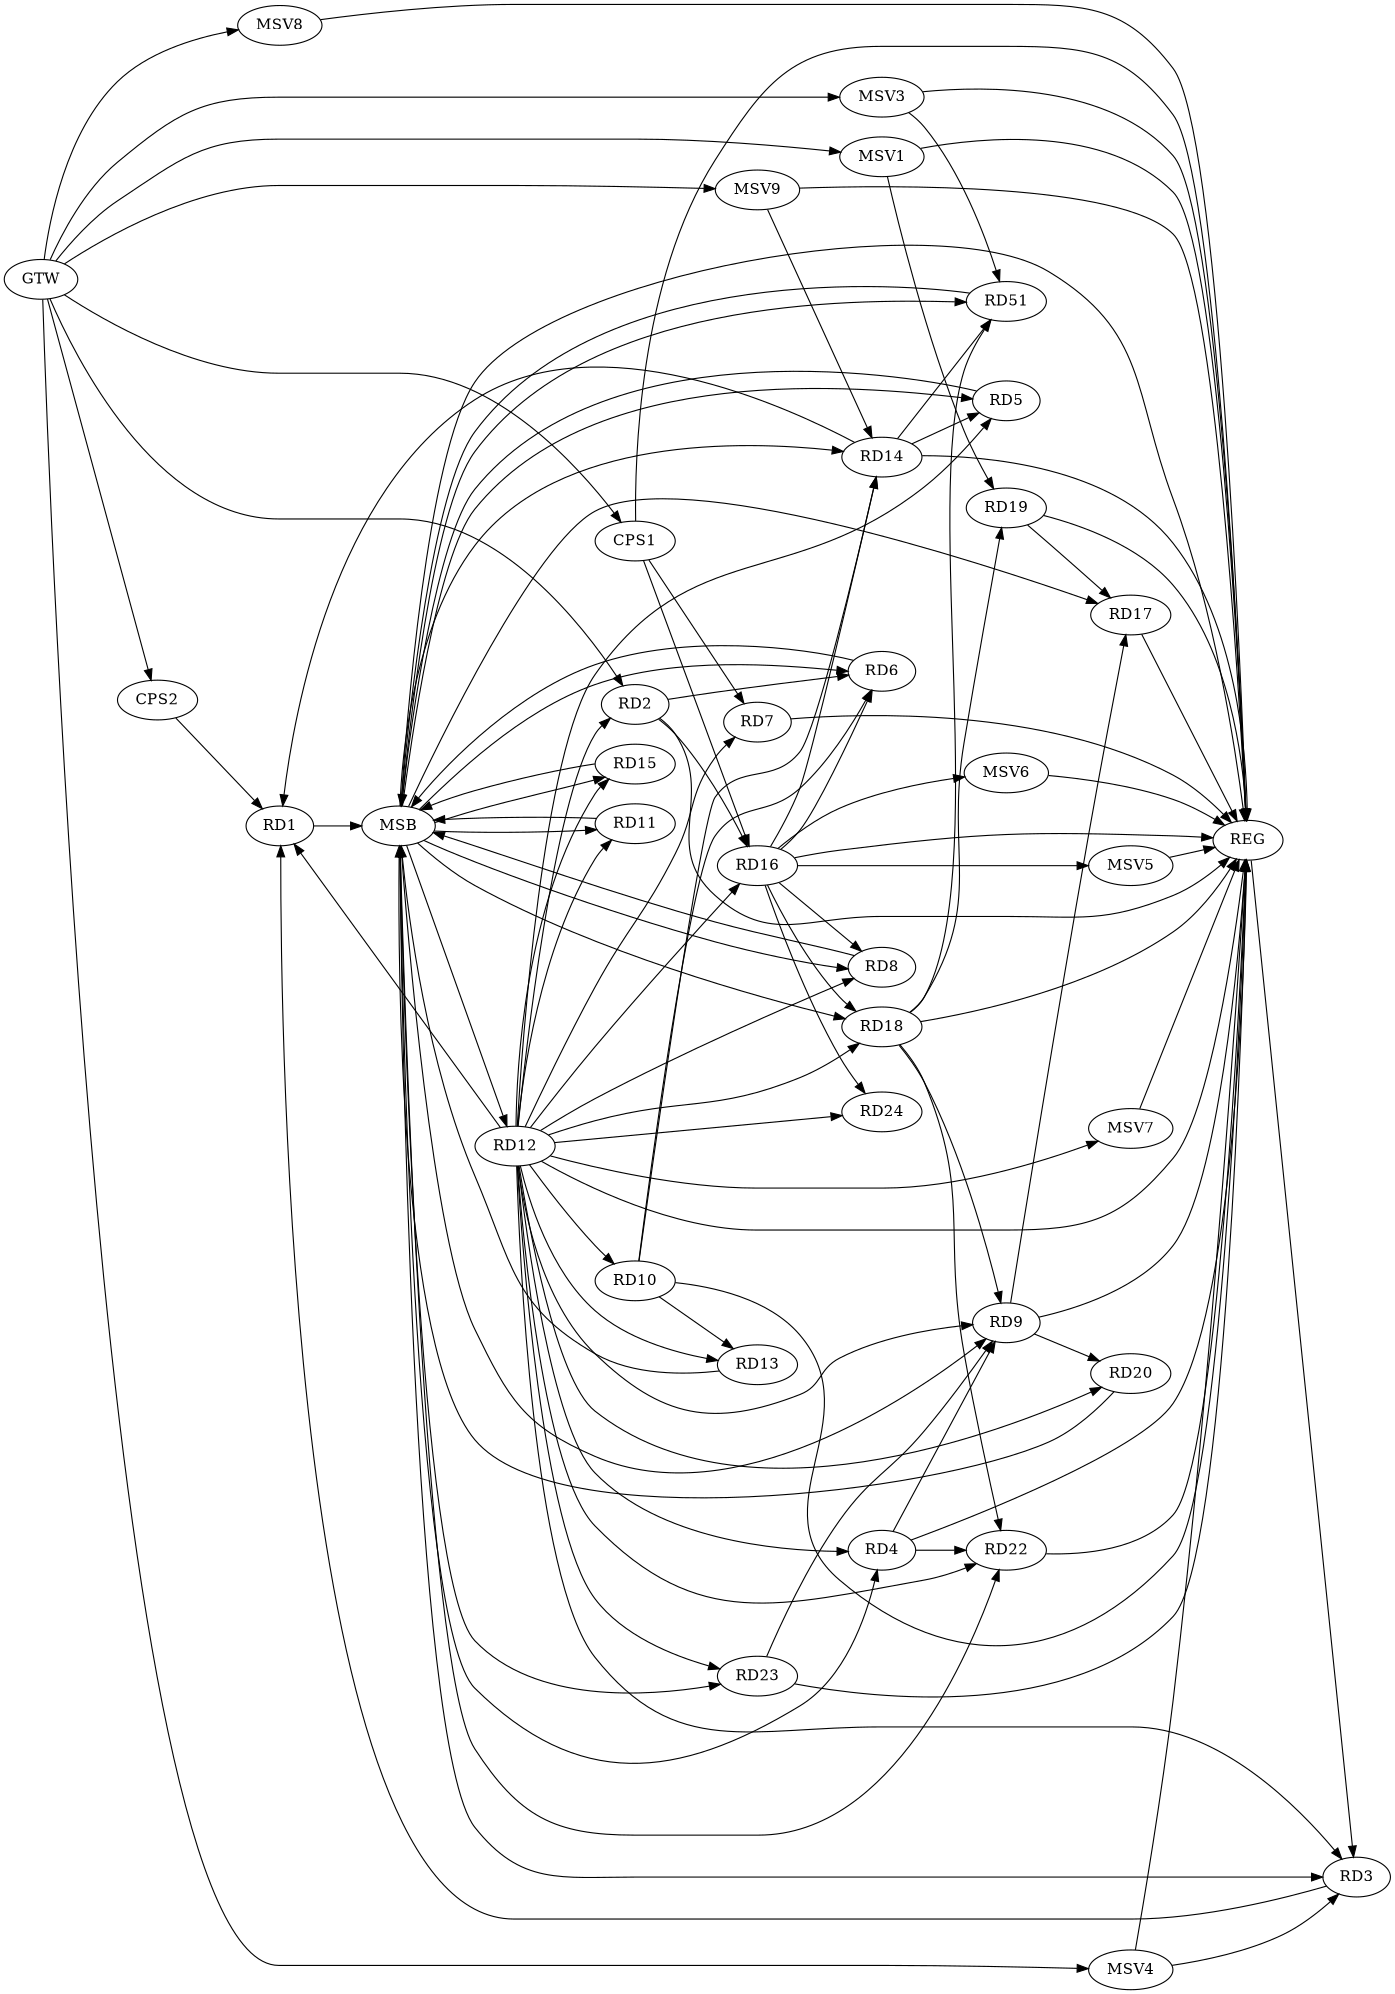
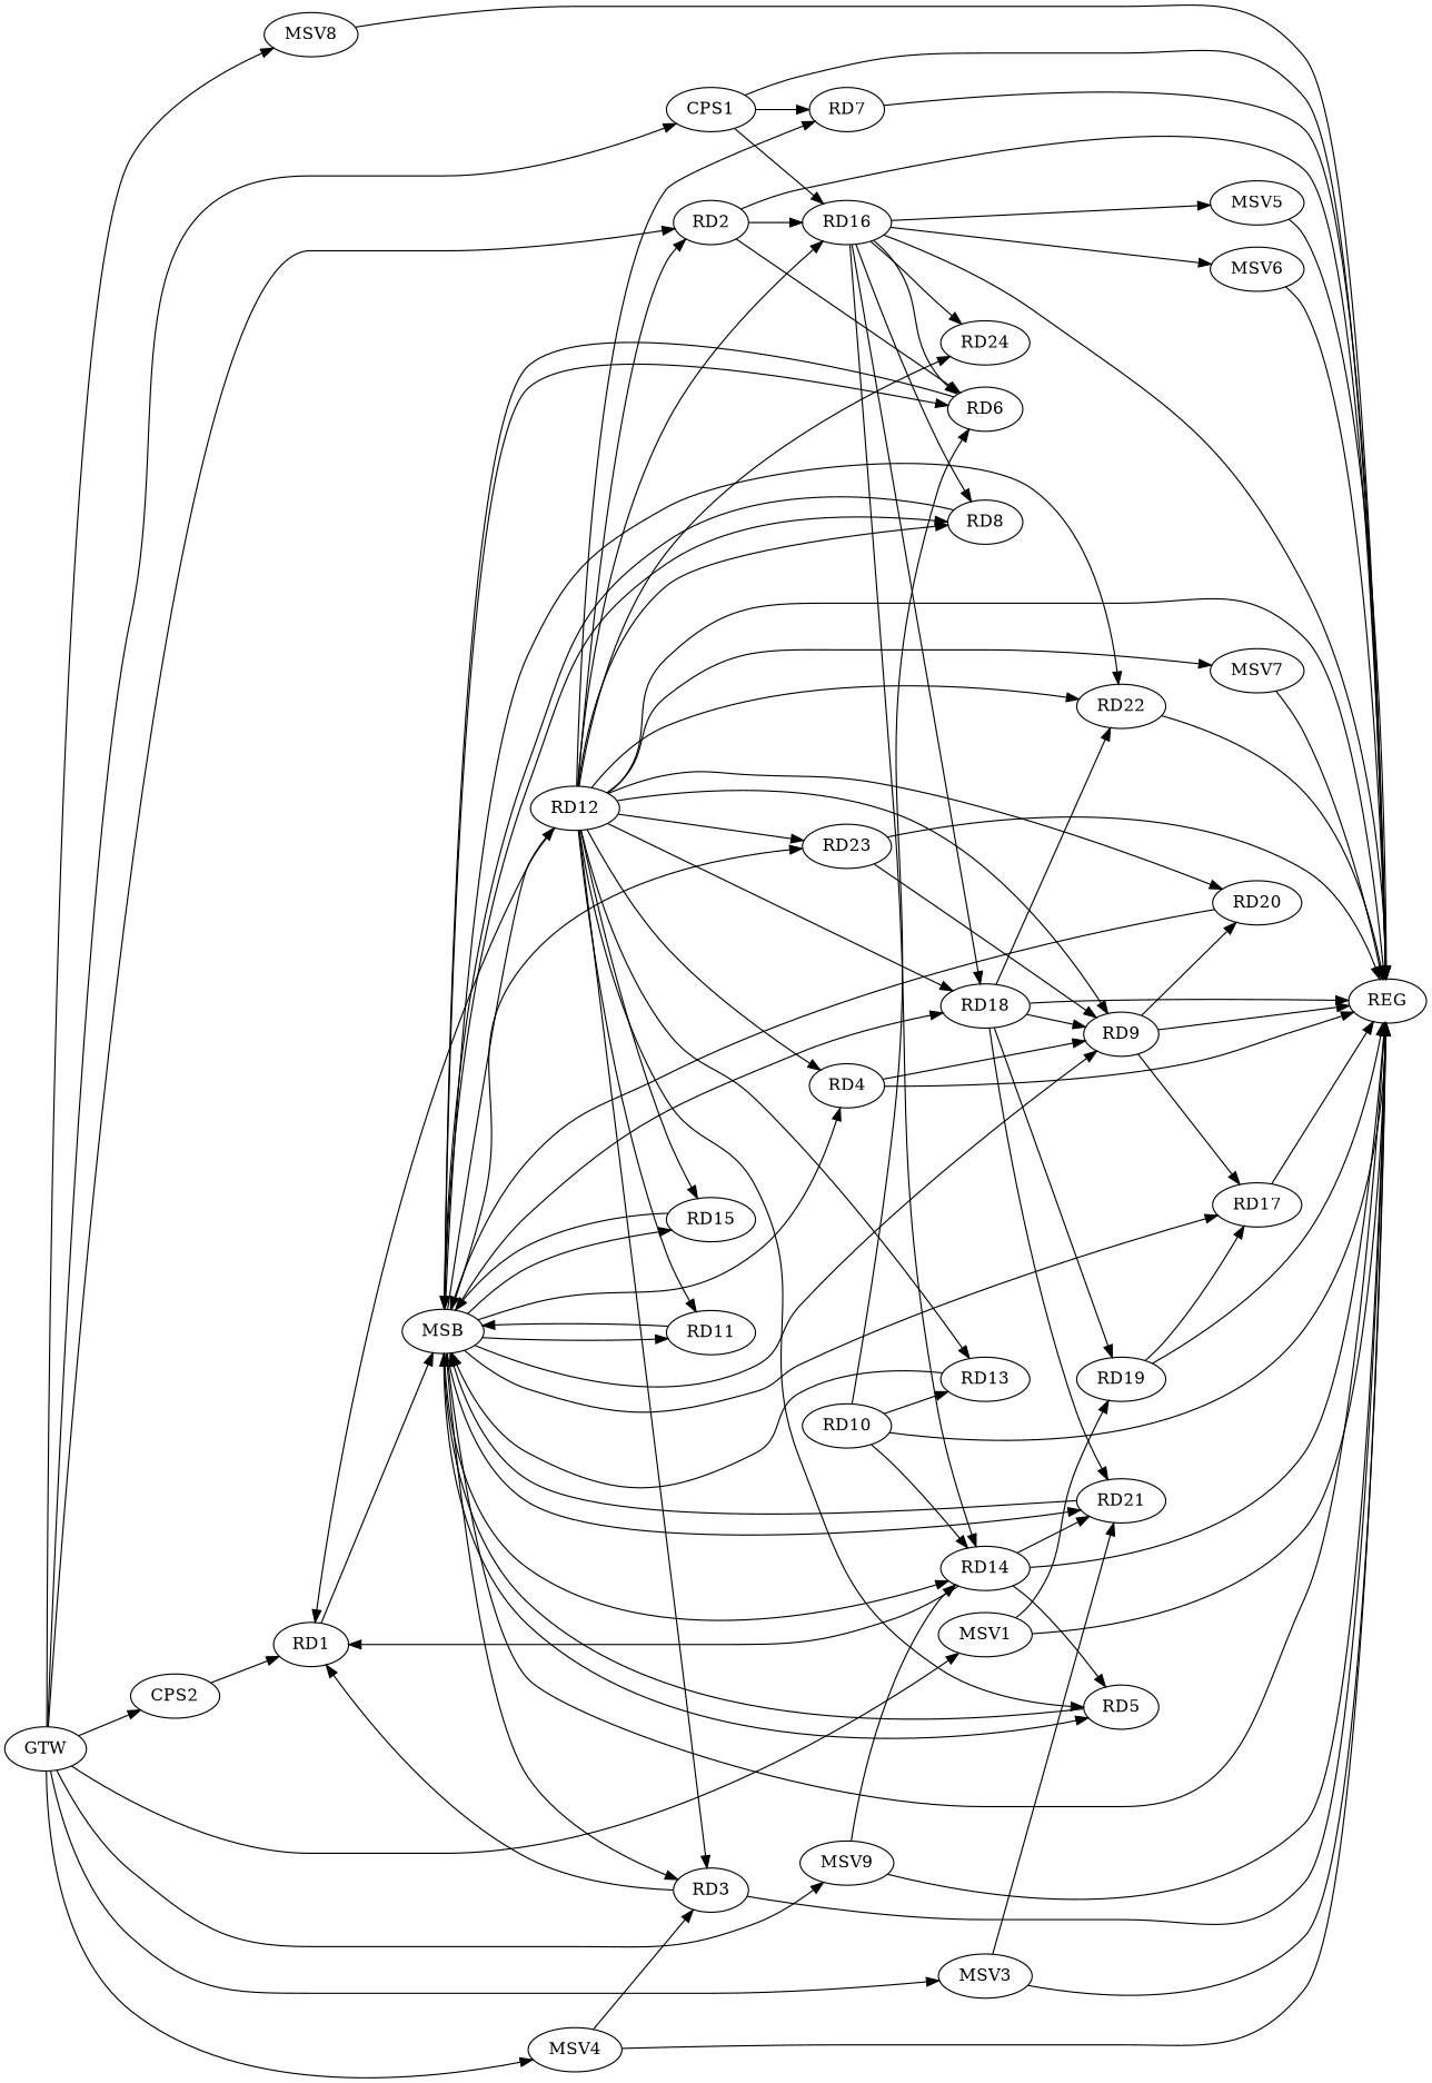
  strict digraph {
    rankdir=LR
    n1 [label=RD1]
    n2 [label=MSB]
    n3 [label=RD6]
    n4 [label=REG]
    n5 [label=RD3]
    n6 [label=RD4]
    n7 [label=RD9]
    n8 [label=RD22]
    n9 [label=RD5]
    n10 [label=RD8]
    n11 [label=RD17]
    n12 [label=RD14]
    n13 [label=RD11]
    n14 [label=RD12]
    n15 [label=RD15]
    n16 [label=RD18]
    n17 [label=RD23]
-   n18 [label=RD51]
+   n18 [label=RD21]
    n19 [label=RD2]
    n20 [label=RD16]
    n21 [label=RD24]
    n22 [label=MSV5]
    n23 [label=MSV6]
    n24 [label=RD20]
    n25 [label=RD7]
    n26 [label=RD10]
    n27 [label=RD13]
    n28 [label=MSV7]
    n29 [label=RD19]
    n30 [label=CPS1]
    n31 [label=CPS2]
    n32 [label=GTW]
    n33 [label=MSV1]
    n34 [label=MSV3]
    n35 [label=MSV4]
    n36 [label=MSV8]
    n37 [label=MSV9]
    n1 -> n2
    n2 -> n3
    n2 -> n4
    n2 -> n5
    n2 -> n6
    n2 -> n7
    n2 -> n8
    n2 -> n9
    n2 -> n10
    n2 -> n11
    n2 -> n12
    n2 -> n13
    n2 -> n14
    n2 -> n15
    n2 -> n16
    n2 -> n17
    n2 -> n18
    n3 -> n2
    n5 -> n1
-   n4 -> n5
+   n5 -> n4
    n6 -> n4
    n6 -> n7
-   n6 -> n8
    n7 -> n4
    n7 -> n11
    n7 -> n24
    n8 -> n4
    n9 -> n2
    n10 -> n2
    n11 -> n4
    n12 -> n1
    n12 -> n4
    n12 -> n9
    n12 -> n18
    n13 -> n2
    n14 -> n1
    n14 -> n4
    n14 -> n5
    n14 -> n6
    n14 -> n7
    n14 -> n8
    n14 -> n9
    n14 -> n10
    n14 -> n13
    n14 -> n15
    n14 -> n16
    n14 -> n17
    n14 -> n19
    n14 -> n20
    n14 -> n21
    n14 -> n24
    n14 -> n25
-   n14 -> n26
    n14 -> n27
    n14 -> n28
    n15 -> n2
    n16 -> n4
    n16 -> n7
    n16 -> n8
    n16 -> n18
    n16 -> n29
    n17 -> n4
    n17 -> n7
    n18 -> n2
    n19 -> n3
    n19 -> n4
    n19 -> n20
    n20 -> n3
    n20 -> n4
    n20 -> n10
    n20 -> n12
    n20 -> n16
    n20 -> n21
    n20 -> n22
    n20 -> n23
    n22 -> n4
    n23 -> n4
    n24 -> n2
    n25 -> n4
    n26 -> n3
    n26 -> n4
    n26 -> n12
    n26 -> n27
    n27 -> n2
    n28 -> n4
    n29 -> n4
    n29 -> n11
    n30 -> n4
    n30 -> n20
    n30 -> n25
    n31 -> n1
    n32 -> n19
    n32 -> n30
    n32 -> n31
    n32 -> n33
    n32 -> n34
    n32 -> n35
    n32 -> n36
    n32 -> n37
    n33 -> n4
    n33 -> n29
    n34 -> n4
    n34 -> n18
    n35 -> n4
    n35 -> n5
    n36 -> n4
    n37 -> n4
    n37 -> n12
  }
